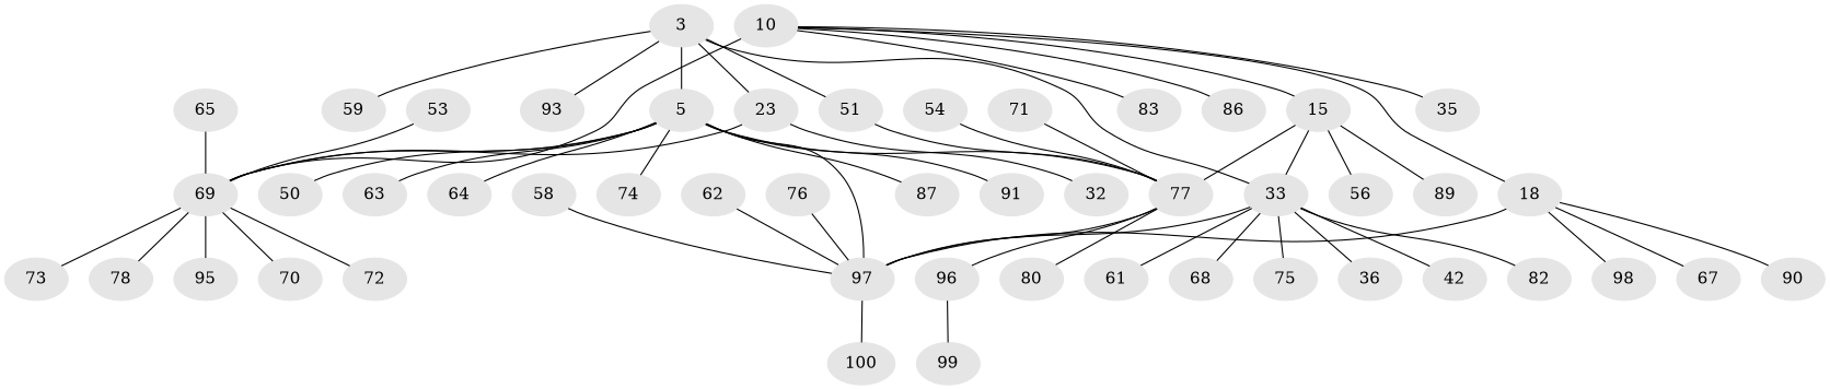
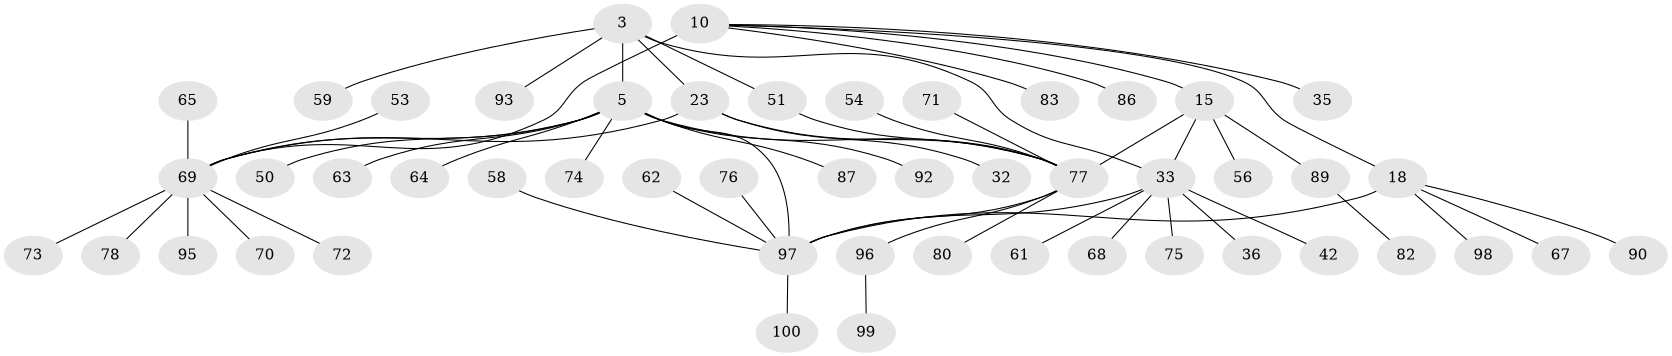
  graph {
    node [color=gray90 style=filled]
    3 [super="+2"]
    5 [super="+4+1"]
    23 [super="+21"]
    n4 [label=33 super="+12+13+28+29"]
    51
    59
    93 [super="+49"]
    50
    63
    64 [super="+47"]
    69 [super="+9+43+7+41+45+52"]
    74 [super="+48"]
    77 [super="+66+44"]
    87
-   92 [label=91]
+   92
    97 [super="+19+84+85+91+20+94"]
    32
    36
    42
    61
    68
    75 [super="+27+31+55"]
    82
    70
    72
    73 [super="+40"]
    78
    95
    80
    96
    100 [super="+88"]
    10 [super="+8"]
    15 [super="+14"]
    18 [super="+16"]
    35
    83
    86
    56
    89 [super="+81"]
    67
    90
    98
    53
    54
    58
    62
    65
    71 [super="+60"]
    76
    99
    3 -- 5 [weight=6]
    3 -- 23
    3 -- n4 [weight=2]
    3 -- 51
    3 -- 59
    3 -- 93
    5 -- 50
    5 -- 63
    5 -- 64
    5 -- 69 [weight=2]
    5 -- 74
    5 -- 77 [weight=2]
    5 -- 87
    5 -- 92
    5 -- 97 [weight=2]
    23 -- 69
+   23 -- 77 [weight=6]
    23 -- 32
    n4 -- 97
    n4 -- 36
    n4 -- 42
    n4 -- 61
    n4 -- 68
    n4 -- 75
-   n4 -- 82
+   89 -- 82
    51 -- 77
    69 -- 70
    69 -- 72
    69 -- 73
    69 -- 78
    69 -- 95
    77 -- 97
    77 -- 80
    77 -- 96
    97 -- 100
    96 -- 99
    10 -- 69 [weight=6]
    10 -- 15
    10 -- 18
    10 -- 35
    10 -- 83
    10 -- 86
    15 -- n4 [weight=6]
    15 -- 77
    15 -- 56
    15 -- 89
    18 -- 97 [weight=6]
    18 -- 67
    18 -- 90
    18 -- 98
    53 -- 69
    54 -- 77
    58 -- 97
    62 -- 97
    65 -- 69
    71 -- 77
    76 -- 97
  }
